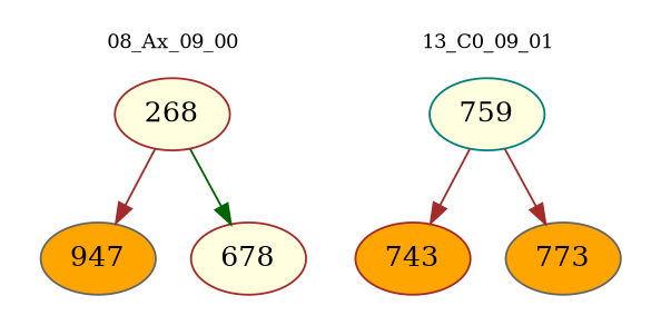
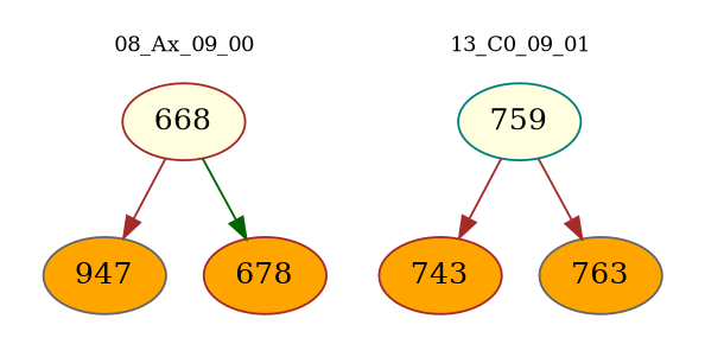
  digraph {
    node [color=brown fillcolor=lightyellow style=filled]
    edge [color=brown]
-   n1 [label=268]
+   n1 [label=668]
    n2 [color=gray40 fillcolor=orange label=947]
-   n3 [label=678]
+   n3 [fillcolor=orange label=678]
    n4 [color=teal label=759]
    n5 [fillcolor=orange label=743]
-   n6 [color=gray40 fillcolor=orange label=773]
+   n6 [color=gray40 fillcolor=orange label=763]
    subgraph cluster_1 {
      color=white
      fontsize=10
      label="08_Ax_09_00"
      n1
      n2
      n3
    }
    subgraph cluster_2 {
      color=white
      fontsize=10
      label="13_C0_09_01"
      n4
      n5
      n6
    }
    n1 -> n2
    n1 -> n3 [color=darkgreen]
    n4 -> n5
    n4 -> n6
  }
